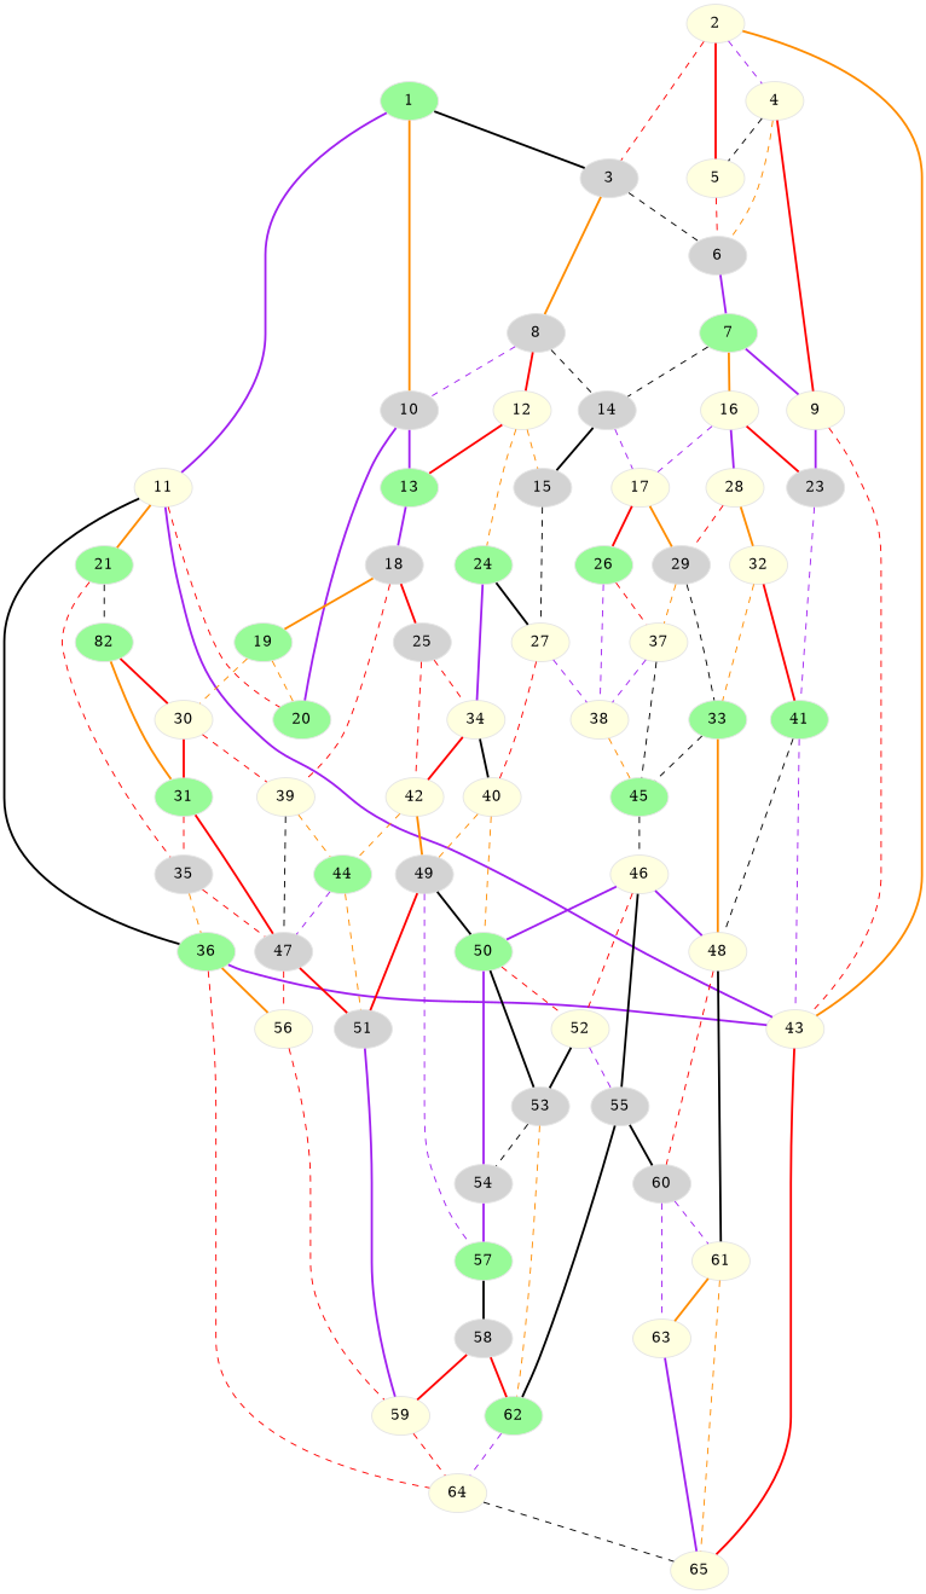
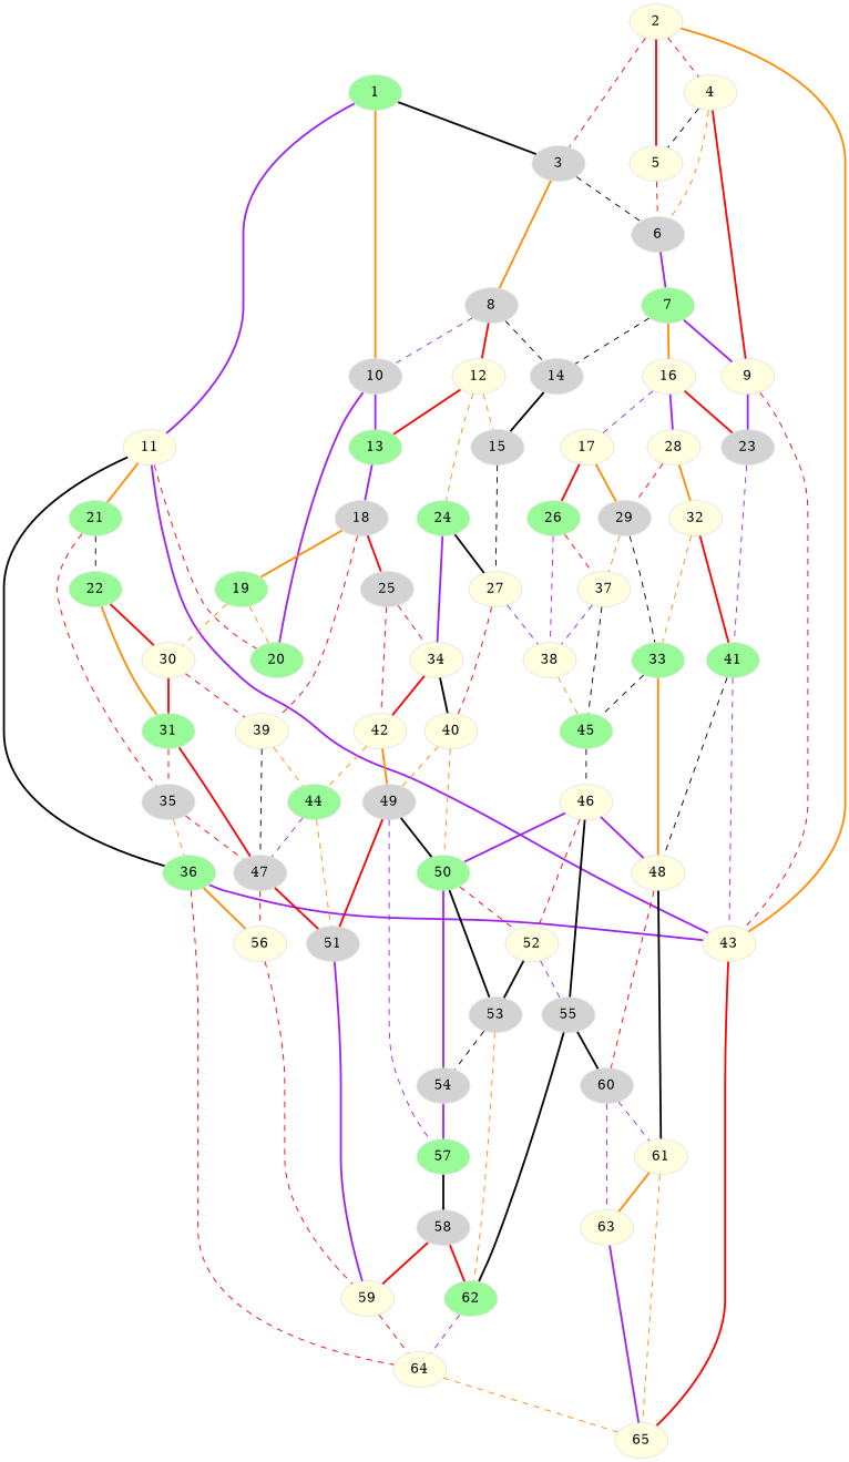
  graph {
    node [color=gray90 fillcolor=lightyellow style=filled]
    edge [color=red style=dashed weight=1.0]
    1 [fillcolor=palegreen]
    3 [fillcolor=lightgrey]
    10 [fillcolor=lightgrey]
    11
    6 [fillcolor=lightgrey]
    8 [fillcolor=lightgrey]
    13 [fillcolor=palegreen]
    20 [fillcolor=palegreen]
    43
    21 [fillcolor=palegreen]
    36 [fillcolor=palegreen]
    2
    4
    5
    9
    65
    7 [fillcolor=palegreen]
    14 [fillcolor=lightgrey]
    12
    23 [fillcolor=lightgrey]
    16
    15 [fillcolor=lightgrey]
    17
    28
    24 [fillcolor=palegreen]
    41 [fillcolor=palegreen]
    18 [fillcolor=lightgrey]
-   22 [fillcolor=palegreen label=82]
+   22 [fillcolor=palegreen]
    35 [fillcolor=lightgrey]
    56
    64
    27
    34
    19 [fillcolor=palegreen]
    25 [fillcolor=lightgrey]
    39
    26 [fillcolor=palegreen]
    29 [fillcolor=lightgrey]
    38
    40
    32
    37
    33 [fillcolor=palegreen]
    30
    42
    47 [fillcolor=lightgrey]
    44 [fillcolor=palegreen]
    31 [fillcolor=palegreen]
    48
    49 [fillcolor=lightgrey]
    45 [fillcolor=palegreen]
    50 [fillcolor=palegreen]
    51 [fillcolor=lightgrey]
    46
    60 [fillcolor=lightgrey]
    61
    59
    57 [fillcolor=palegreen]
    52
    53 [fillcolor=lightgrey]
    54 [fillcolor=lightgrey]
    55 [fillcolor=lightgrey]
    62 [fillcolor=palegreen]
    63
    58 [fillcolor=lightgrey]
    1 -- 3 [color=black style=bold]
    1 -- 10 [color=darkorange style=bold]
    1 -- 11 [color=purple style=bold]
    3 -- 6 [color=black]
    3 -- 8 [color=darkorange style=bold]
    10 -- 13 [color=purple style=bold]
    10 -- 20 [color=purple style=bold]
    11 -- 20
    11 -- 43 [color=purple style=bold]
    11 -- 21 [color=darkorange style=bold]
    11 -- 36 [color=black style=bold]
    6 -- 7 [color=purple style=bold]
    8 -- 10 [color=purple]
    8 -- 14 [color=black]
    8 -- 12 [style=bold]
    13 -- 18 [color=purple style=bold]
    43 -- 65 [style=bold]
    21 -- 22 [color=black]
    21 -- 35
    36 -- 43 [color=purple style=bold]
    36 -- 56 [color=darkorange style=bold]
    36 -- 64
    2 -- 3
    2 -- 43 [color=darkorange style=bold]
-   2 -- 4 [color=purple]
+   2 -- 4
    2 -- 5 [style=bold weight=2.0]
    4 -- 6 [color=darkorange]
    4 -- 5 [color=black]
    4 -- 9 [style=bold]
    5 -- 6
    9 -- 43
    9 -- 23 [color=purple style=bold]
    7 -- 9 [color=purple style=bold]
    7 -- 14 [color=black]
    7 -- 16 [color=darkorange style=bold]
    14 -- 15 [color=black style=bold]
-   14 -- 17 [color=purple]
    12 -- 13 [style=bold]
    12 -- 15 [color=darkorange]
    12 -- 24 [color=darkorange]
    23 -- 41 [color=purple]
    16 -- 23 [style=bold]
    16 -- 17 [color=purple]
    16 -- 28 [color=purple style=bold]
    15 -- 27 [color=black]
    17 -- 26 [style=bold]
    17 -- 29 [color=darkorange style=bold]
    28 -- 29
    28 -- 32 [color=darkorange style=bold weight=2.0]
    24 -- 27 [color=black style=bold]
    24 -- 34 [color=purple style=bold]
    41 -- 43 [color=purple]
    41 -- 48 [color=black]
    18 -- 19 [color=darkorange style=bold]
    18 -- 25 [style=bold]
    18 -- 39
    22 -- 30 [style=bold]
    22 -- 31 [color=darkorange style=bold]
    35 -- 36 [color=darkorange]
    35 -- 47
    56 -- 59
-   64 -- 65 [color=black]
+   64 -- 65 [color=darkorange]
    27 -- 38 [color=purple]
    27 -- 40
    34 -- 40 [color=black style=bold]
    34 -- 42 [style=bold]
    19 -- 20 [color=darkorange]
    19 -- 30 [color=darkorange]
    25 -- 34
    25 -- 42
    39 -- 47 [color=black]
    39 -- 44 [color=darkorange]
    26 -- 38 [color=purple]
    26 -- 37
    29 -- 37 [color=darkorange]
    29 -- 33 [color=black]
    38 -- 45 [color=darkorange]
    40 -- 49 [color=darkorange]
    40 -- 50 [color=darkorange]
    32 -- 41 [style=bold]
    32 -- 33 [color=darkorange]
    37 -- 38 [color=purple]
    37 -- 45 [color=black]
    33 -- 48 [color=darkorange style=bold]
    33 -- 45 [color=black]
    30 -- 39
    30 -- 31 [style=bold]
    42 -- 44 [color=darkorange]
    42 -- 49 [color=darkorange style=bold]
    47 -- 56
    47 -- 51 [style=bold]
    44 -- 47 [color=purple]
    44 -- 51 [color=darkorange]
    31 -- 35
    31 -- 47 [style=bold]
    48 -- 60
    48 -- 61 [color=black style=bold]
    49 -- 50 [color=black style=bold]
    49 -- 51 [style=bold]
    49 -- 57 [color=purple]
    45 -- 46 [color=black weight=2.0]
    50 -- 52
    50 -- 53 [color=black style=bold]
    50 -- 54 [color=purple style=bold]
    51 -- 59 [color=purple style=bold]
    46 -- 48 [color=purple style=bold]
    46 -- 50 [color=purple style=bold]
    46 -- 52
    46 -- 55 [color=black style=bold]
    60 -- 61 [color=purple]
    60 -- 63 [color=purple]
    61 -- 65 [color=darkorange]
    61 -- 63 [color=darkorange style=bold]
    59 -- 64
    57 -- 58 [color=black style=bold]
    52 -- 53 [color=black style=bold]
    52 -- 55 [color=purple]
    53 -- 54 [color=black]
    53 -- 62 [color=darkorange]
    54 -- 57 [color=purple style=bold weight=2.0]
    55 -- 60 [color=black style=bold]
    55 -- 62 [color=black style=bold]
    62 -- 64 [color=purple]
    63 -- 65 [color=purple style=bold]
    58 -- 59 [style=bold]
    58 -- 62 [style=bold]
  }
